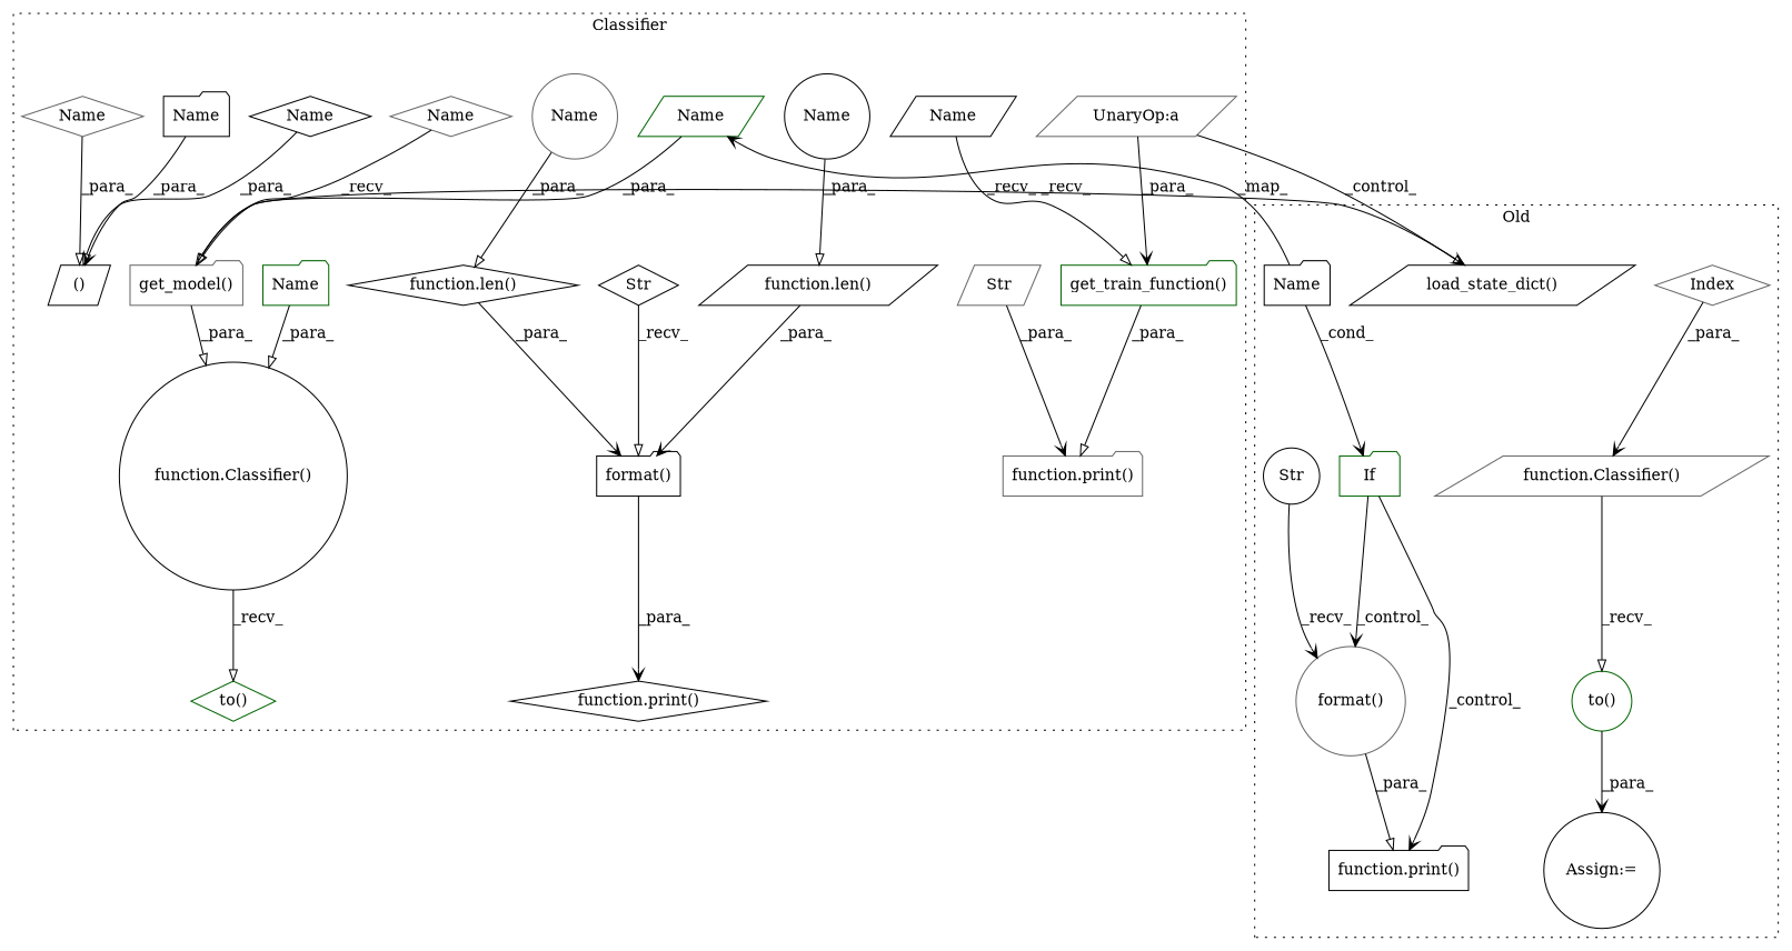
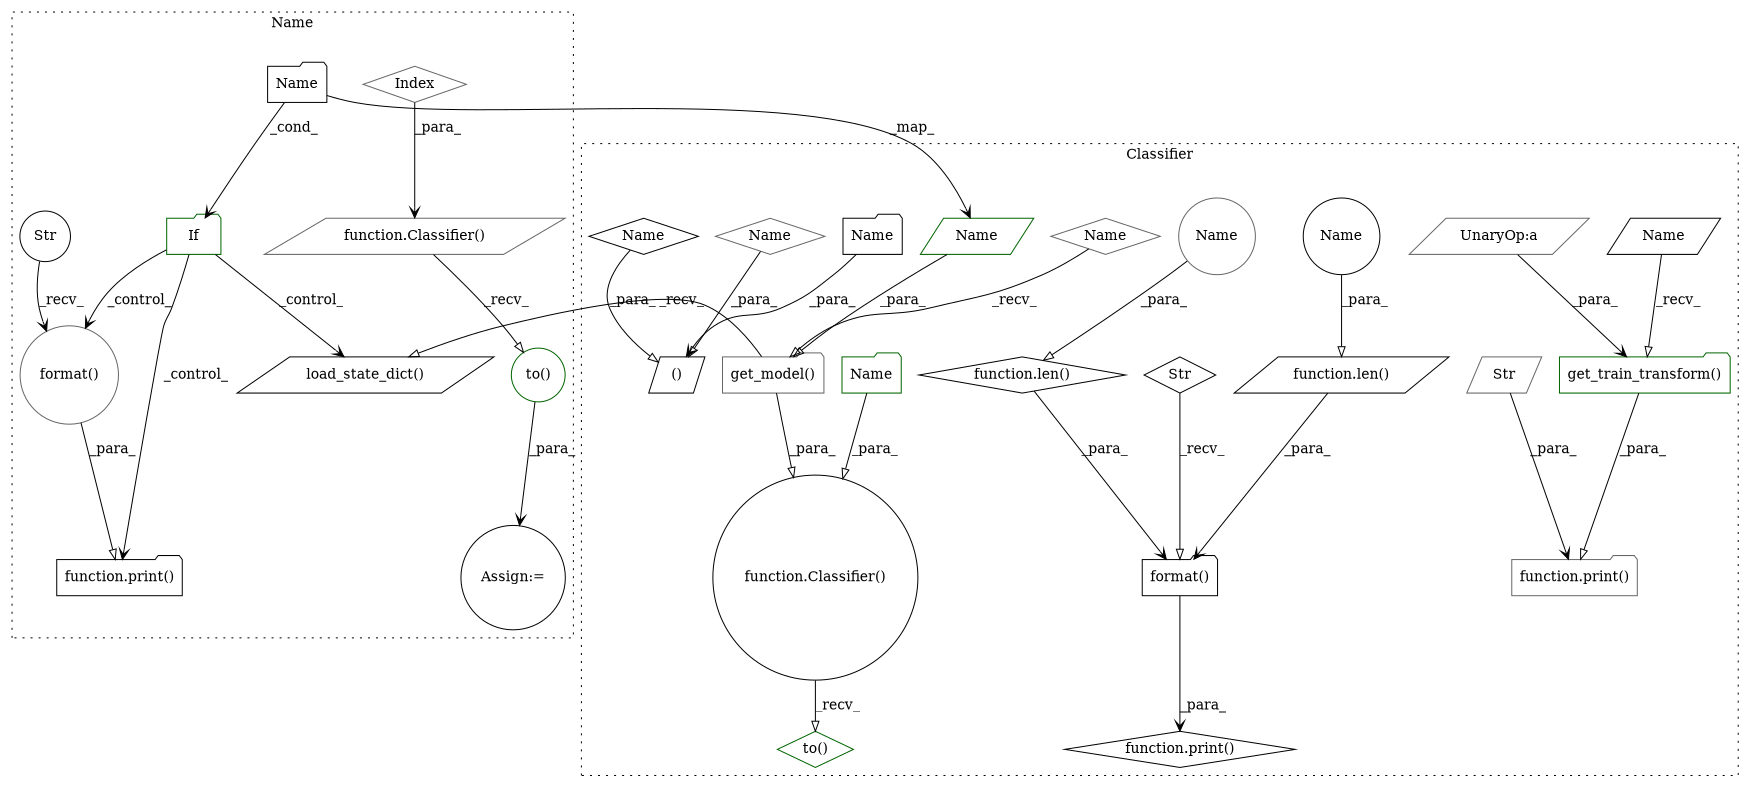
  digraph {
    node [a=75 color=black l=11 shape=folder]
    edge [arrowhead=onormal]
    n1 [color=gray40 l="11,1" label="function.Classifier()" s="2864,2896" shape=parallelogram]
    n2 [color=darkgreen l="37,1" label="to()" s="2864,2907" shape=circle]
    n3 [a=68 l=3 label="Assign:=" s=3779 shape=circle]
    n4 [a=46 color=gray40 l=43 label=Index s=2537 shape=diamond]
    n5 [l="25,15" label="load_state_dict()" s="2747,2787" shape=parallelogram]
    n6 [a=96 color=darkgreen l=3 label=If s=2585]
    n7 [a=87 l=15 label=Name s=2588]
    n8 [l="6,1" label="function.print()" s="2613,2683"]
    n9 [color=gray40 l="48,1" label="format()" s="2619,2682" shape=circle]
    n10 [a=66 l=40 label=Str s=2619 shape=circle]
    n11 [color=darkgreen l="84,1" label="to()" s="2433,2523" shape=diamond]
    n12 [l="11,48" label="function.Classifier()" s="2433,2465" shape=circle]
    n13 [a=54 l=26 label="()" s=1586 shape=parallelogram]
    n14 [l="4,1" label="function.len()" s="2198,2213" shape=diamond]
    n15 [l="6,1" label="function.print()" s="2115,2215" shape=diamond]
    n16 [l="4,1" label="function.len()" s="2178,2195" shape=parallelogram]
    n17 [l="57,1" label="format()" s="2121,2214"]
    n18 [a=66 l=49 label=Str s=2121 shape=diamond]
    n19 [color=gray40 l="16,1" label="get_model()" s="2315,2357"]
    n20 [a=87 color=darkgreen l=15 label=Name s=2342 shape=parallelogram]
-   n21 [color=darkgreen l="26,1" label="get_train_function()" s="1328,1411"]
+   n21 [color=darkgreen l="26,1" label="get_train_transform()" s="1328,1411"]
    n22 [a=61 color=gray40 l=17 label="UnaryOp:a" s=1375 shape=parallelogram]
    n23 [color=gray40 l="6,1" label="function.print()" s="1480,1522"]
    n24 [a=66 color=gray40 l=19 label=Str s=1486 shape=parallelogram]
    n25 [a=87 l=5 label=Name s=1328 shape=parallelogram]
    n26 [a=87 color=gray40 l=5 label=Name s=2315 shape=diamond]
    n27 [a=87 color=gray40 label=Name s=2202 shape=circle]
    n28 [a=87 label=Name s=1588 shape=diamond]
    n29 [a=87 l=13 label=Name s=2182 shape=circle]
    n30 [a=87 color=gray40 l=13 label=Name s=1573 shape=diamond]
    n31 [a=87 color=darkgreen label=Name s=2454]
    n32 [a=87 label=Name s=1601]
    subgraph cluster_1 {
-     label=Old
+     label=Name
      style=dotted
      n1
      n2
      n3
      n4
      n5
      n6
      n7
      n8
      n9
      n10
    }
    subgraph cluster_2 {
      label=Classifier
      style=dotted
      n11
      n12
      n13
      n14
      n15
      n16
      n17
      n18
      n19
      n20
      n21
      n22
      n23
      n24
      n25
      n26
      n27
      n28
      n29
      n30
      n31
      n32
    }
    n1 -> n2 [label=_recv_]
    n2 -> n3 [arrowhead=vee label=_para_]
    n4 -> n1 [arrowhead=vee label=_para_]
-   n22 -> n5 [arrowhead=vee label=_control_]
+   n6 -> n5 [arrowhead=vee label=_control_]
    n6 -> n8 [arrowhead=vee label=_control_]
    n6 -> n9 [arrowhead=vee label=_control_]
    n7 -> n6 [arrowhead=vee label=_cond_]
    n7 -> n20 [arrowhead=vee label=_map_]
    n9 -> n8 [label=_para_]
    n10 -> n9 [arrowhead=vee label=_recv_]
    n12 -> n11 [label=_recv_]
    n14 -> n17 [arrowhead=vee label=_para_]
    n16 -> n17 [arrowhead=vee label=_para_]
    n17 -> n15 [arrowhead=vee label=_para_]
    n18 -> n17 [label=_recv_]
    n19 -> n5 [label=_recv_]
    n19 -> n12 [label=_para_]
    n20 -> n19 [label=_para_]
    n21 -> n23 [label=_para_]
    n22 -> n21 [arrowhead=vee label=_para_]
    n24 -> n23 [arrowhead=vee label=_para_]
    n25 -> n21 [label=_recv_]
    n26 -> n19 [label=_recv_]
    n27 -> n14 [label=_para_]
    n28 -> n13 [label=_para_]
    n29 -> n16 [label=_para_]
    n30 -> n13 [label=_para_]
    n31 -> n12 [label=_para_]
    n32 -> n13 [arrowhead=vee label=_para_]
  }
